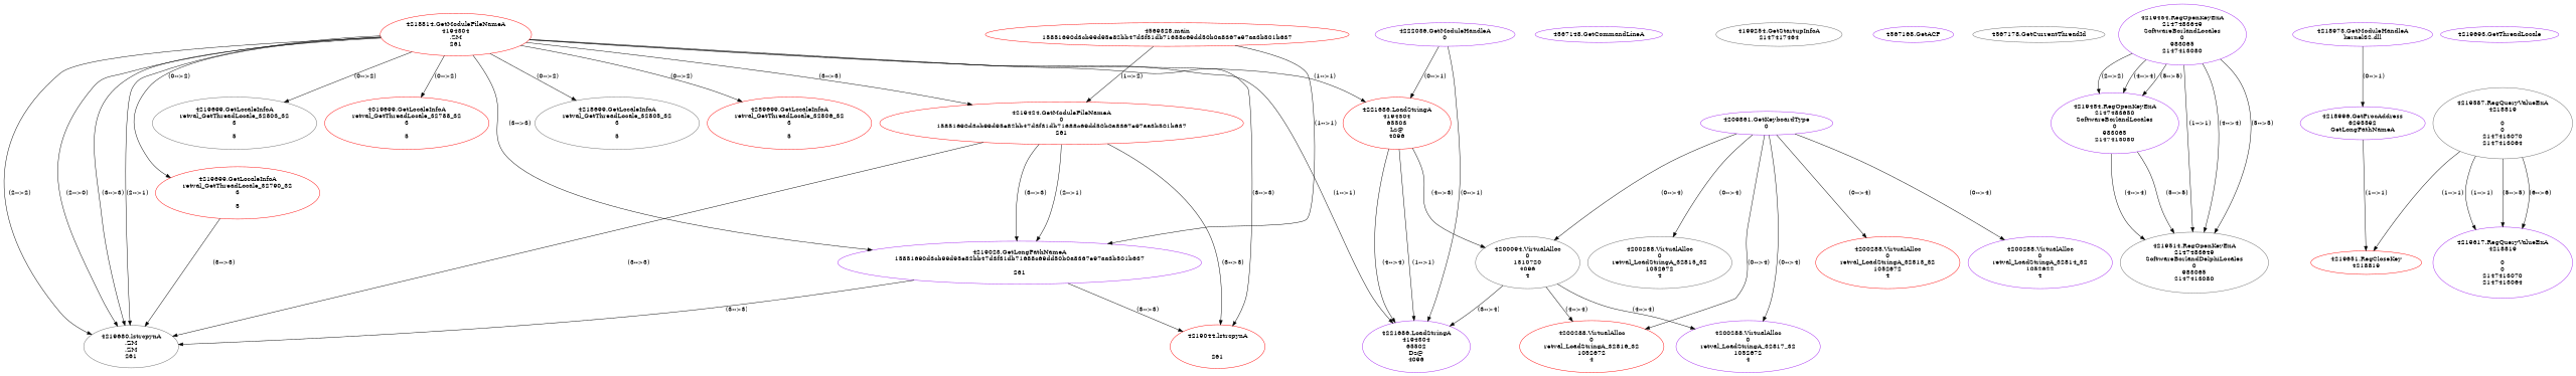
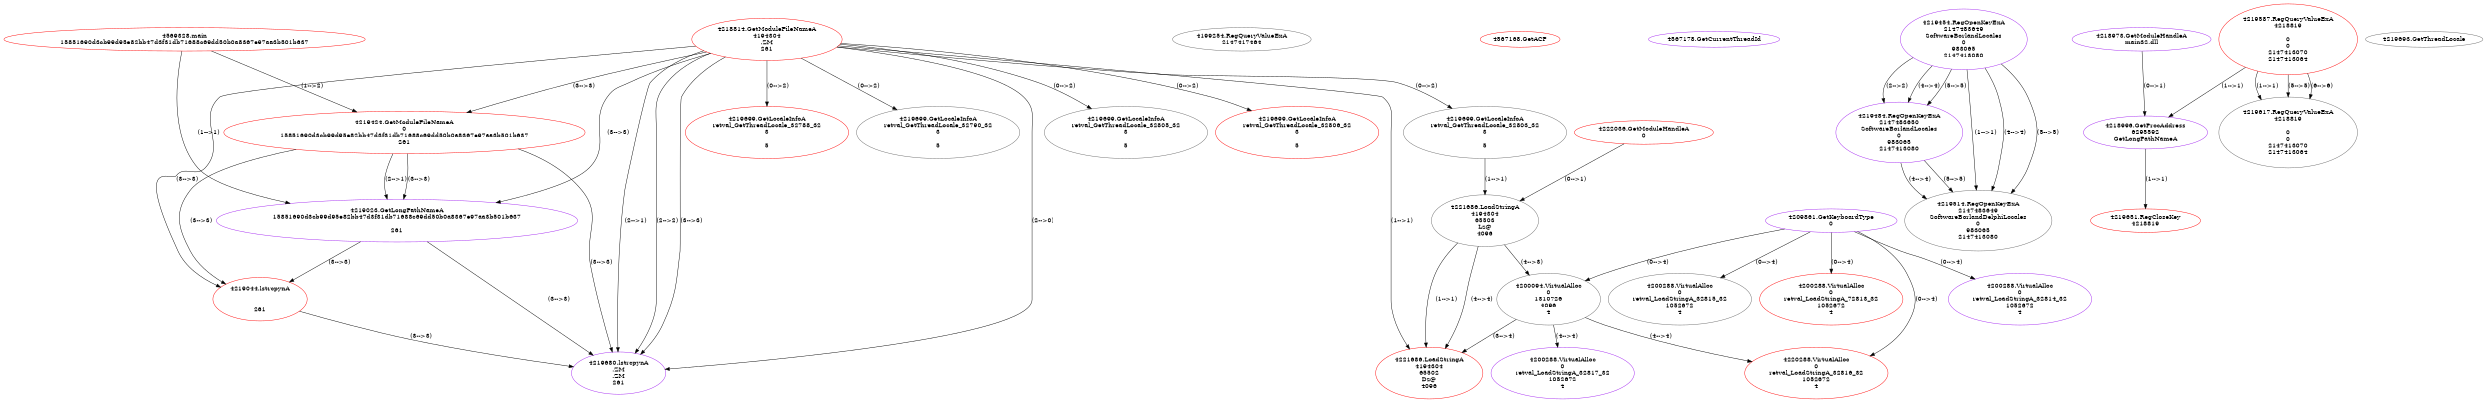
  digraph {
    node [color=purple]
    n1 [color=red label="4569328.main\n15851690d3cb99d95e82bb47d3f31db71688c69dd50b0a8367e97aa3b501b637"]
    n2 [color=red label="4219424.GetModuleFileNameA\n0\n15851690d3cb99d95e82bb47d3f31db71688c69dd50b0a8367e97aa3b501b637\n261"]
    n3 [label="4219023.GetLongPathNameA\n15851690d3cb99d95e82bb47d3f31db71688c69dd50b0a8367e97aa3b501b637\n\n261"]
    n4 [color=red label="4219044.lstrcpynA\n\n\n261"]
-   n5 [color=gray40 label="4219680.lstrcpynA\n.ZM\n.ZM\n261"]
-   n6 [label="4222036.GetModuleHandleA\n0"]
-   n7 [color=red label="4221686.LoadStringA\n4194304\n65503\nLz@\n4096"]
-   n8 [label="4221686.LoadStringA\n4194304\n65502\nDz@\n4096"]
+   n5 [label="4219680.lstrcpynA\n.ZM\n.ZM\n261"]
+   n6 [color=red label="4222036.GetModuleHandleA\n0"]
+   n7 [color=gray40 label="4221686.LoadStringA\n4194304\n65503\nLz@\n4096"]
+   n8 [color=red label="4221686.LoadStringA\n4194304\n65502\nDz@\n4096"]
    n9 [color=red label="4218814.GetModuleFileNameA\n4194304\n.ZM\n261"]
    n10 [color=gray40 label="4219699.GetLocaleInfoA\nretval_GetThreadLocale_32803_32\n3\n\n5"]
-   n11 [color=red label="4019699.GetLocaleInfoA\nretval_GetThreadLocale_32788_32\n3\n\n5"]
-   n12 [color=red label="4219699.GetLocaleInfoA\nretval_GetThreadLocale_32790_32\n3\n\n5"]
-   n13 [color=gray40 label="4218699.GetLocaleInfoA\nretval_GetThreadLocale_32805_32\n3\n\n5"]
-   n14 [color=red label="4289699.GetLocaleInfoA\nretval_GetThreadLocale_32806_32\n3\n\n5"]
-   n15 [color=gray40 label="4200094.VirtualAlloc\n0\n1310720\n4096\n4"]
+   n11 [color=red label="4219699.GetLocaleInfoA\nretval_GetThreadLocale_32788_32\n3\n\n5"]
+   n12 [color=gray40 label="4219699.GetLocaleInfoA\nretval_GetThreadLocale_32790_32\n3\n\n5"]
+   n13 [color=gray40 label="4219699.GetLocaleInfoA\nretval_GetThreadLocale_32805_32\n3\n\n5"]
+   n14 [color=red label="4219699.GetLocaleInfoA\nretval_GetThreadLocale_32806_32\n3\n\n5"]
+   n15 [color=gray40 label="4200094.VirtualAlloc\n0\n1310726\n4096\n4"]
    n16 [label="4209861.GetKeyboardType\n0"]
-   n17 [color=red label="4200288.VirtualAlloc\n0\nretval_LoadStringA_32813_32\n1052672\n4"]
-   n18 [color=red label="4200288.VirtualAlloc\n0\nretval_LoadStringA_32816_32\n1052672\n4"]
+   n17 [color=red label="4200288.VirtualAlloc\n0\nretval_LoadStringA_72813_32\n1052672\n4"]
+   n18 [color=red label="4220288.VirtualAlloc\n0\nretval_LoadStringA_32816_32\n1052672\n4"]
    n19 [label="4200288.VirtualAlloc\n0\nretval_LoadStringA_32817_32\n1052672\n4"]
-   n20 [label="4200288.VirtualAlloc\n0\nretval_LoadStringA_32814_32\n1052622\n4"]
+   n20 [label="4200288.VirtualAlloc\n0\nretval_LoadStringA_32814_32\n1052672\n4"]
    n21 [color=gray40 label="4200288.VirtualAlloc\n0\nretval_LoadStringA_32815_32\n1052672\n4"]
-   n22 [label="4567148.GetCommandLineA\n"]
-   n23 [color=gray40 label="4199254.GetStartupInfoA\n2147417464"]
-   n24 [label="4567168.GetACP\n"]
-   n25 [color=gray40 label="4567178.GetCurrentThreadId\n"]
+   n23 [color=gray40 label="4199254.RegQueryValueExA\n2147417464"]
+   n24 [color=red label="4567168.GetACP\n"]
+   n25 [label="4567178.GetCurrentThreadId\n"]
    n26 [label="4219454.RegOpenKeyExA\n2147483649\nSoftware\Borland\Locales\n0\n983065\n2147413080"]
    n27 [label="4219484.RegOpenKeyExA\n2147483650\nSoftware\Borland\Locales\n0\n983065\n2147413080"]
    n28 [color=gray40 label="4219514.RegOpenKeyExA\n2147483649\nSoftware\Borland\Delphi\Locales\n0\n983065\n2147413080"]
-   n29 [label="4218973.GetModuleHandleA\nkernel32.dll"]
+   n29 [label="4218973.GetModuleHandleA\nmain32.dll"]
    n30 [label="4218996.GetProcAddress\n6295592\nGetLongPathNameA"]
    n31 [color=red label="4219651.RegCloseKey\n4218819"]
-   n32 [color=gray40 label="4219587.RegQueryValueExA\n4218819\n\n0\n0\n2147413070\n2147413064"]
-   n33 [label="4219617.RegQueryValueExA\n4218819\n\n0\n0\n2147413070\n2147413064"]
-   n34 [label="4219693.GetThreadLocale\n"]
+   n32 [color=red label="4219587.RegQueryValueExA\n4218819\n\n0\n0\n2147413070\n2147413064"]
+   n33 [color=gray40 label="4219617.RegQueryValueExA\n4218819\n\n0\n0\n2147413070\n2147413064"]
+   n34 [color=gray40 label="4219693.GetThreadLocale\n"]
    n1 -> n2 [label="(1-->2)"]
    n1 -> n3 [label="(1-->1)"]
    n2 -> n3 [label="(2-->1)"]
    n2 -> n3 [label="(3-->3)"]
    n2 -> n4 [label="(3-->3)"]
    n2 -> n5 [label="(3-->3)"]
    n3 -> n4 [label="(3-->3)"]
    n3 -> n5 [label="(3-->3)"]
-   n12 -> n5 [label="(3-->3)"]
+   n4 -> n5 [label="(3-->3)"]
    n6 -> n7 [label="(0-->1)"]
-   n6 -> n8 [label="(0-->1)"]
    n7 -> n8 [label="(1-->1)"]
    n7 -> n8 [label="(4-->4)"]
    n7 -> n15 [label="(4-->3)"]
    n9 -> n2 [label="(3-->3)"]
    n9 -> n3 [label="(3-->3)"]
    n9 -> n4 [label="(3-->3)"]
    n9 -> n5 [label="(2-->1)"]
    n9 -> n5 [label="(2-->2)"]
    n9 -> n5 [label="(3-->3)"]
    n9 -> n5 [label="(2-->0)"]
-   n9 -> n7 [label="(1-->1)"]
+   n10 -> n7 [label="(1-->1)"]
    n9 -> n8 [label="(1-->1)"]
    n9 -> n10 [label="(0-->2)"]
    n9 -> n11 [label="(0-->2)"]
    n9 -> n12 [label="(0-->2)"]
    n9 -> n13 [label="(0-->2)"]
    n9 -> n14 [label="(0-->2)"]
    n15 -> n8 [label="(3-->4)"]
    n15 -> n18 [label="(4-->4)"]
    n15 -> n19 [label="(4-->4)"]
    n16 -> n15 [label="(0-->4)"]
    n16 -> n17 [label="(0-->4)"]
    n16 -> n18 [label="(0-->4)"]
-   n16 -> n19 [label="(0-->4)"]
    n16 -> n20 [label="(0-->4)"]
    n16 -> n21 [label="(0-->4)"]
    n26 -> n27 [label="(2-->2)"]
    n26 -> n27 [label="(4-->4)"]
    n26 -> n27 [label="(5-->5)"]
    n26 -> n28 [label="(1-->1)"]
    n26 -> n28 [label="(4-->4)"]
    n26 -> n28 [label="(5-->5)"]
    n27 -> n28 [label="(4-->4)"]
    n27 -> n28 [label="(5-->5)"]
    n29 -> n30 [label="(0-->1)"]
    n30 -> n31 [label="(1-->1)"]
-   n32 -> n31 [label="(1-->1)"]
+   n32 -> n30 [label="(1-->1)"]
    n32 -> n33 [label="(1-->1)"]
    n32 -> n33 [label="(5-->5)"]
    n32 -> n33 [label="(6-->6)"]
  }
